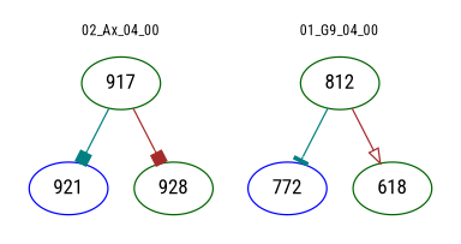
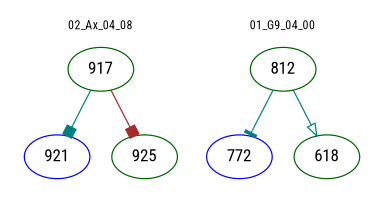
  digraph {
    fontname="Roboto Condensed"
    node [color=darkgreen fontname="Roboto Condensed"]
    edge [arrowhead=box color=teal fontname="Roboto Condensed"]
    n1 [label=917]
    n2 [color=blue label=921]
-   n3 [label=928]
+   n3 [label=925]
    n4 [label=812]
    n5 [color=blue label=772]
    n6 [label=618]
    subgraph cluster_1 {
      color=white
      fontsize=10
-     label="02_Ax_04_00"
+     label="02_Ax_04_08"
      n1
      n2
      n3
    }
    subgraph cluster_2 {
      color=white
      fontsize=10
      label="01_G9_04_00"
      n4
      n5
      n6
    }
    n1 -> n2
    n1 -> n3 [color=brown]
    n4 -> n5 [arrowhead=tee]
-   n4 -> n6 [arrowhead=onormal color=brown]
+   n4 -> n6 [arrowhead=onormal]
  }
